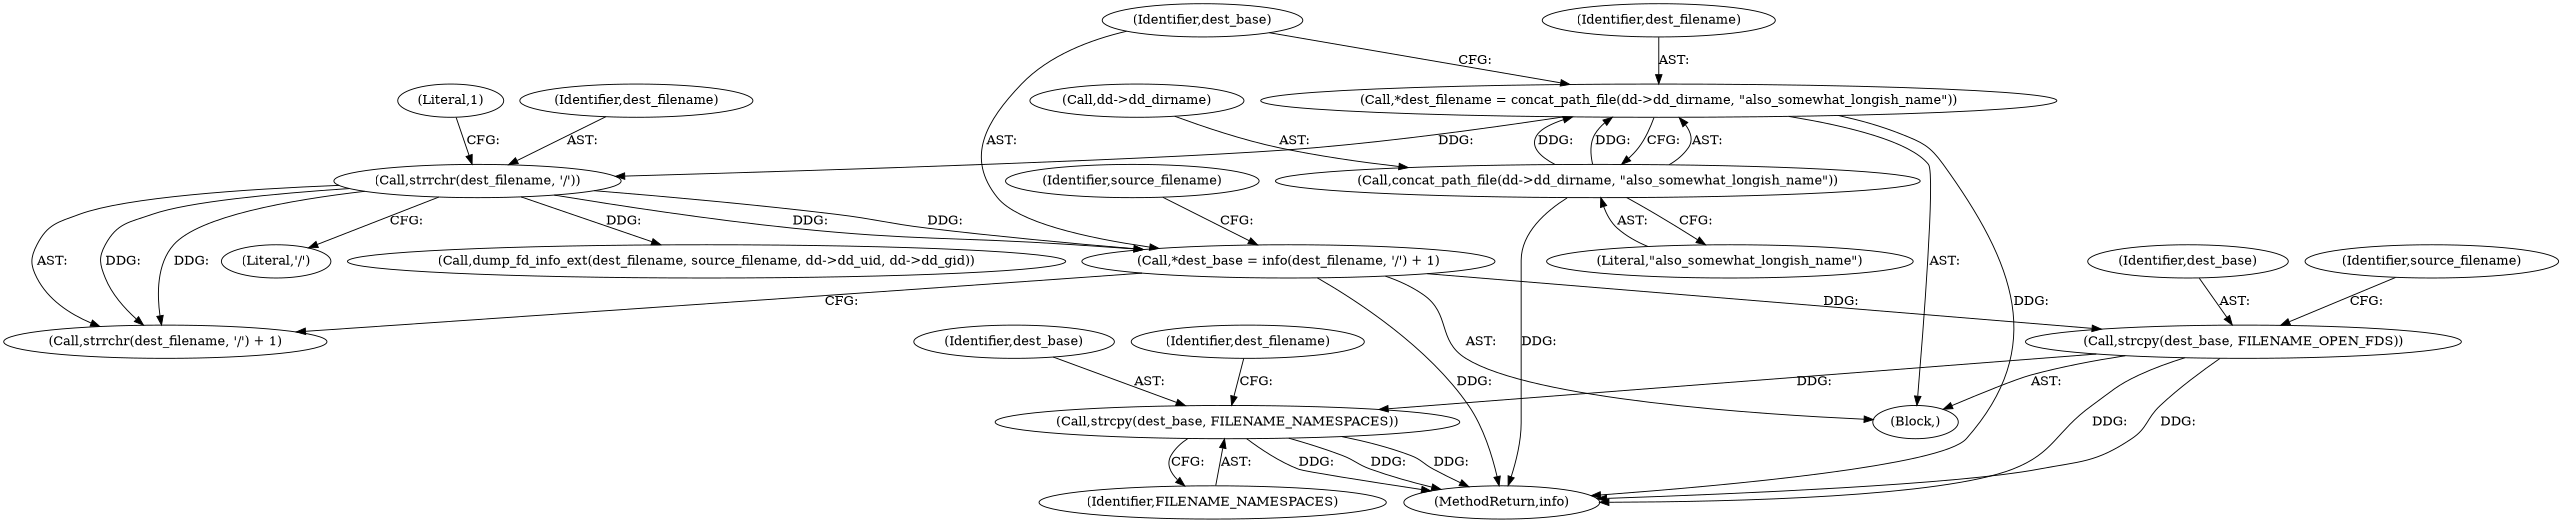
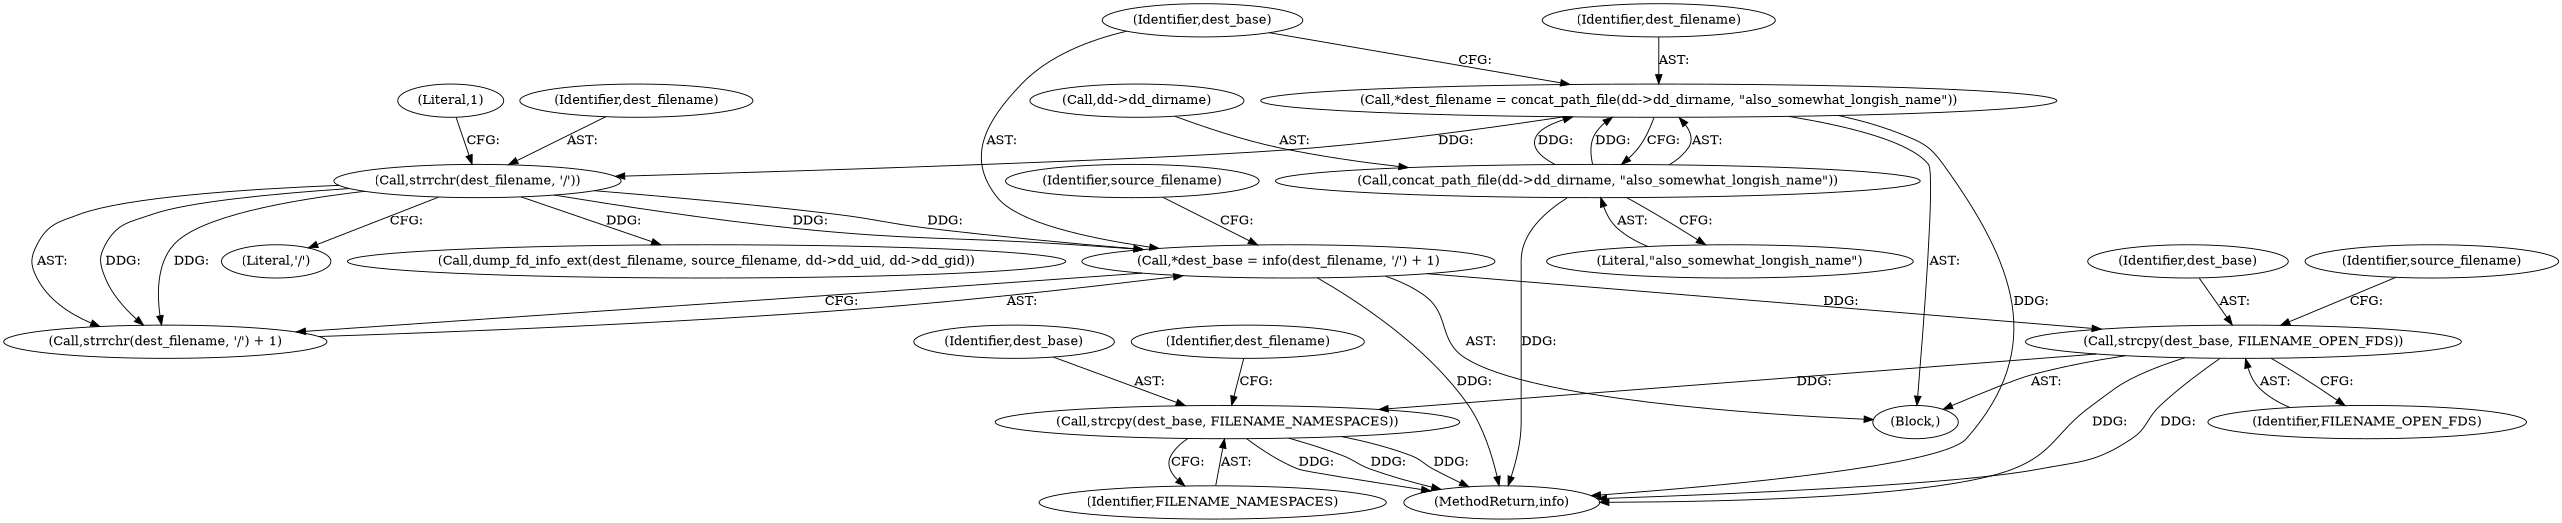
  digraph {
    n1 [label="(Call,strcpy(dest_base, FILENAME_OPEN_FDS))"]
    n2 [label="(Call,strcpy(dest_base, FILENAME_NAMESPACES))"]
    n3 [label="(Block,)"]
+   n4 [label="(Identifier,FILENAME_OPEN_FDS)"]
    n5 [label="(MethodReturn,info)"]
    n6 [label="(Identifier,FILENAME_NAMESPACES)"]
    n7 [label="(Call,*dest_base = info(dest_filename, '/') + 1)"]
    n8 [label="(Call,strrchr(dest_filename, '/') + 1)"]
    n9 [label="(Call,strrchr(dest_filename, '/'))"]
    n10 [label="(Literal,'/')"]
    n11 [label="(Call,dump_fd_info_ext(dest_filename, source_filename, dd->dd_uid, dd->dd_gid))"]
    n12 [label="(Call,*dest_filename = concat_path_file(dd->dd_dirname, \"also_somewhat_longish_name\"))"]
    n13 [label="(Call,concat_path_file(dd->dd_dirname, \"also_somewhat_longish_name\"))"]
    n14 [label="(Literal,\"also_somewhat_longish_name\")"]
    n15 [label="(Identifier,dest_base)"]
    n16 [label="(Literal,1)"]
    n17 [label="(Identifier,dest_filename)"]
    n18 [label="(Call,dd->dd_dirname)"]
    n19 [label="(Identifier,source_filename)"]
    n20 [label="(Identifier,source_filename)"]
    n21 [label="(Identifier,dest_base)"]
    n22 [label="(Identifier,dest_filename)"]
    n23 [label="(Identifier,dest_base)"]
    n24 [label="(Identifier,dest_filename)"]
    n1 -> n2 [label="DDG: "]
    n1 -> n3 [label="AST: "]
+   n1 -> n4 [label="CFG: "]
    n1 -> n5 [label="DDG: "]
    n1 -> n5 [label="DDG: "]
    n2 -> n5 [label="DDG: "]
    n2 -> n5 [label="DDG: "]
    n2 -> n5 [label="DDG: "]
    n2 -> n6 [label="CFG: "]
+   n4 -> n1 [label="AST: "]
    n6 -> n2 [label="AST: "]
    n7 -> n1 [label="DDG: "]
    n7 -> n3 [label="AST: "]
    n7 -> n5 [label="DDG: "]
    n7 -> n8 [label="CFG: "]
+   n8 -> n7 [label="AST: "]
    n9 -> n7 [label="DDG: "]
    n9 -> n7 [label="DDG: "]
    n9 -> n8 [label="AST: "]
    n9 -> n8 [label="DDG: "]
    n9 -> n8 [label="DDG: "]
    n9 -> n10 [label="CFG: "]
    n9 -> n11 [label="DDG: "]
    n12 -> n3 [label="AST: "]
    n12 -> n5 [label="DDG: "]
    n12 -> n9 [label="DDG: "]
    n12 -> n13 [label="CFG: "]
    n13 -> n5 [label="DDG: "]
    n13 -> n12 [label="AST: "]
    n13 -> n12 [label="DDG: "]
    n13 -> n12 [label="DDG: "]
    n13 -> n14 [label="CFG: "]
    n14 -> n13 [label="AST: "]
    n15 -> n1 [label="AST: "]
    n16 -> n9 [label="CFG: "]
    n17 -> n9 [label="AST: "]
    n18 -> n13 [label="AST: "]
    n19 -> n1 [label="CFG: "]
    n20 -> n7 [label="CFG: "]
    n21 -> n7 [label="AST: "]
    n21 -> n12 [label="CFG: "]
    n22 -> n2 [label="CFG: "]
    n23 -> n2 [label="AST: "]
    n24 -> n12 [label="AST: "]
  }
